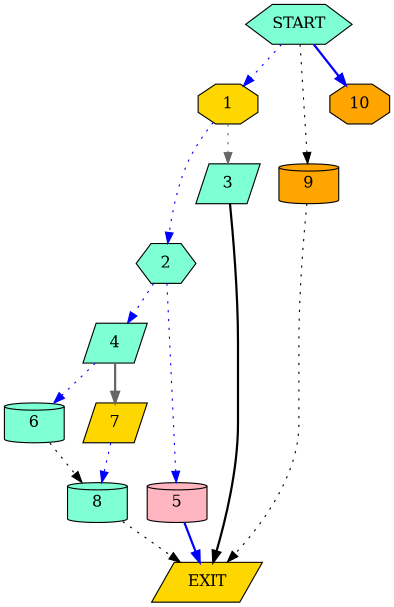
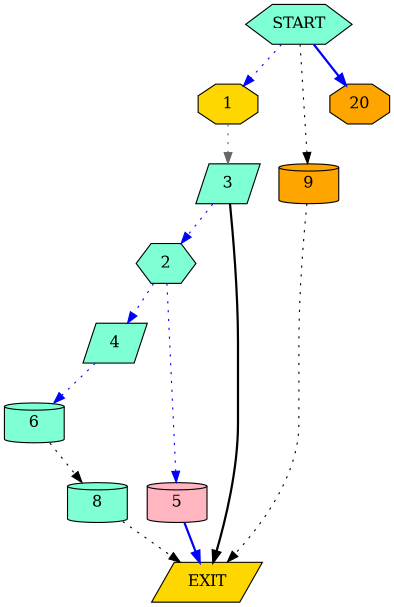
  digraph {
    node [fillcolor=aquamarine shape=cylinder style=filled]
    edge [color=blue style=dotted]
    n1 [label=START shape=hexagon]
    1 [fillcolor=gold shape=octagon]
    9 [fillcolor=orange]
-   10 [fillcolor=orange shape=octagon]
+   10 [fillcolor=orange shape=octagon label=20]
    2 [shape=hexagon]
    3 [shape=parallelogram]
    n7 [fillcolor=gold label=EXIT shape=parallelogram]
    4 [shape=parallelogram]
    5 [fillcolor=lightpink]
    6
-   7 [fillcolor=gold shape=parallelogram]
    8
    n1 -> 1
    n1 -> 9 [color=black]
    n1 -> 10 [style=bold]
-   1 -> 2
+   3 -> 2
    1 -> 3 [color=gray40]
    9 -> n7 [color=black]
    2 -> 4
    2 -> 5
    3 -> n7 [color=black style=bold]
    4 -> 6
-   4 -> 7 [color=gray40 style=bold]
    5 -> n7 [style=bold]
    6 -> 8 [color=black]
-   7 -> 8
    8 -> n7 [color=black]
  }
